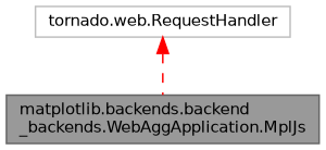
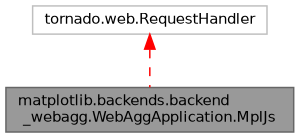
  digraph {
    node [fontname=Helvetica fontsize=10 shape=box style=filled]
-   n1 [color=gray40 fillcolor=grey60 fontcolor=black height=0.2 label="matplotlib.backends.backend\l_backends.WebAggApplication.MplJs" width=0.4]
+   n1 [color=gray40 fillcolor=grey60 fontcolor=black height=0.2 label="matplotlib.backends.backend\l_webagg.WebAggApplication.MplJs" width=0.4]
    n2 [color=grey75 fillcolor=white height=0.2 label="tornado.web.RequestHandler" width=0.4]
    n2 -> n1 [color=red dir=back fontname=Helvetica fontsize=10 labelfontname=Helvetica labelfontsize=10 style=dashed]
  }
